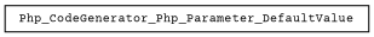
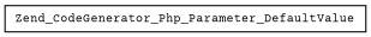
  digraph {
    rankdir=LR
    fontname="Courier Prime"
-   n1 [color=black fillcolor=white fontname="Courier Prime" fontsize=10 height=0.2 label=Php_CodeGenerator_Php_Parameter_DefaultValue shape=record style=filled width=0.4]
+   n1 [color=black fillcolor=white fontname="Courier Prime" fontsize=10 height=0.2 label=Zend_CodeGenerator_Php_Parameter_DefaultValue shape=record style=filled width=0.4]
  }
